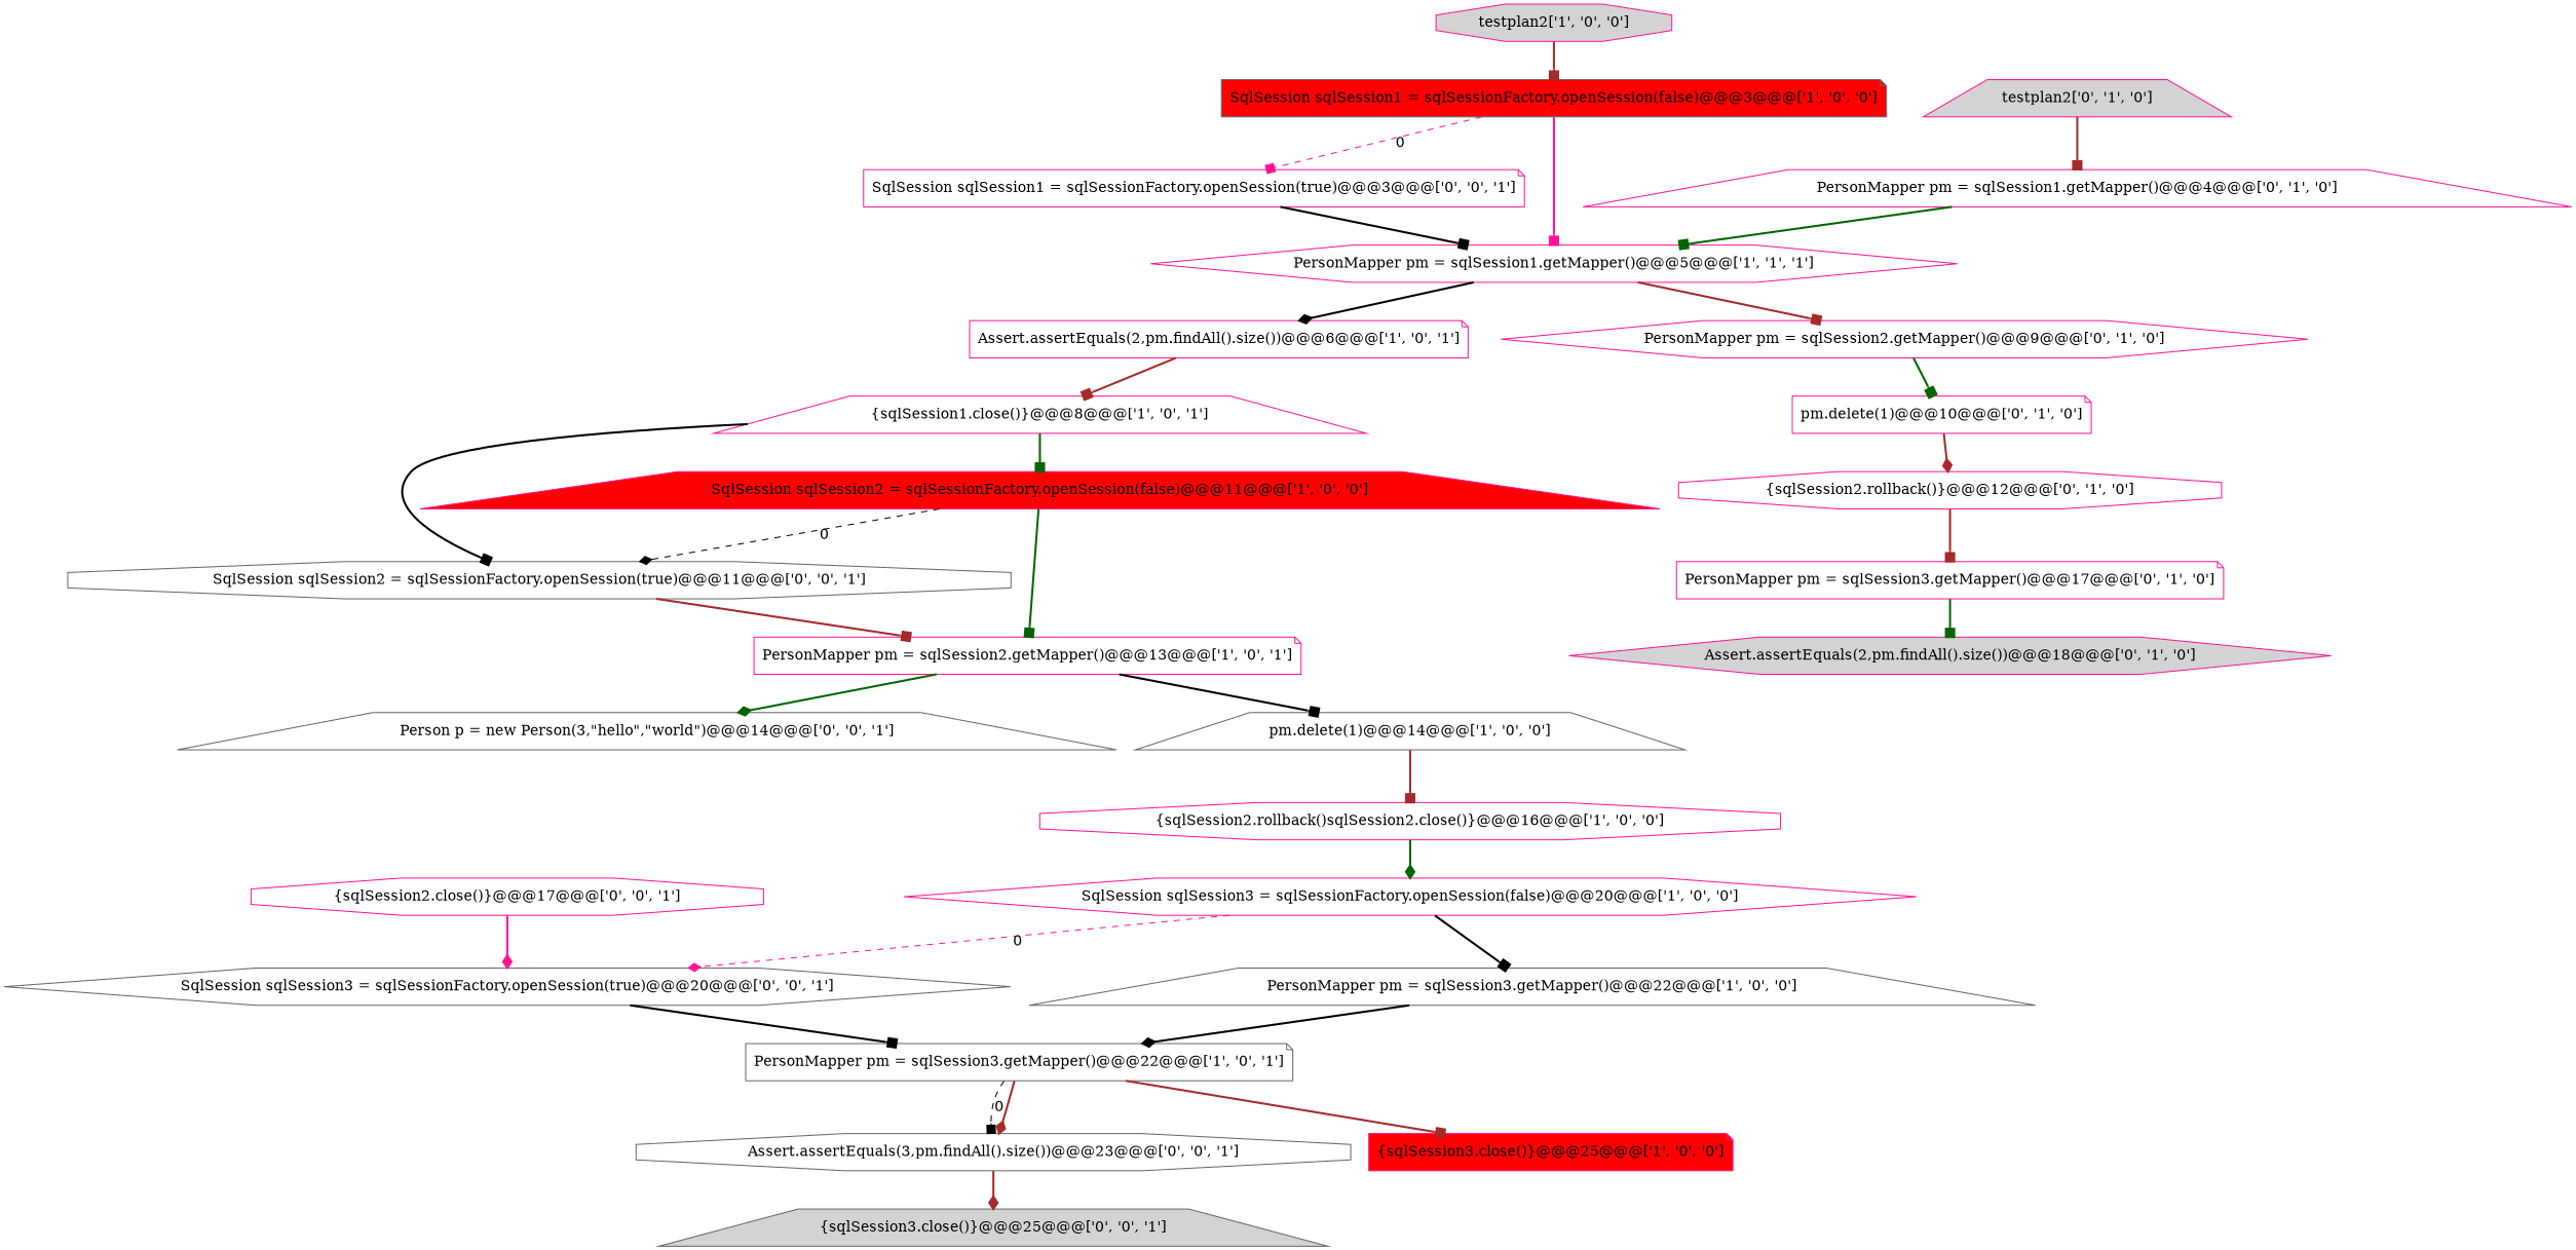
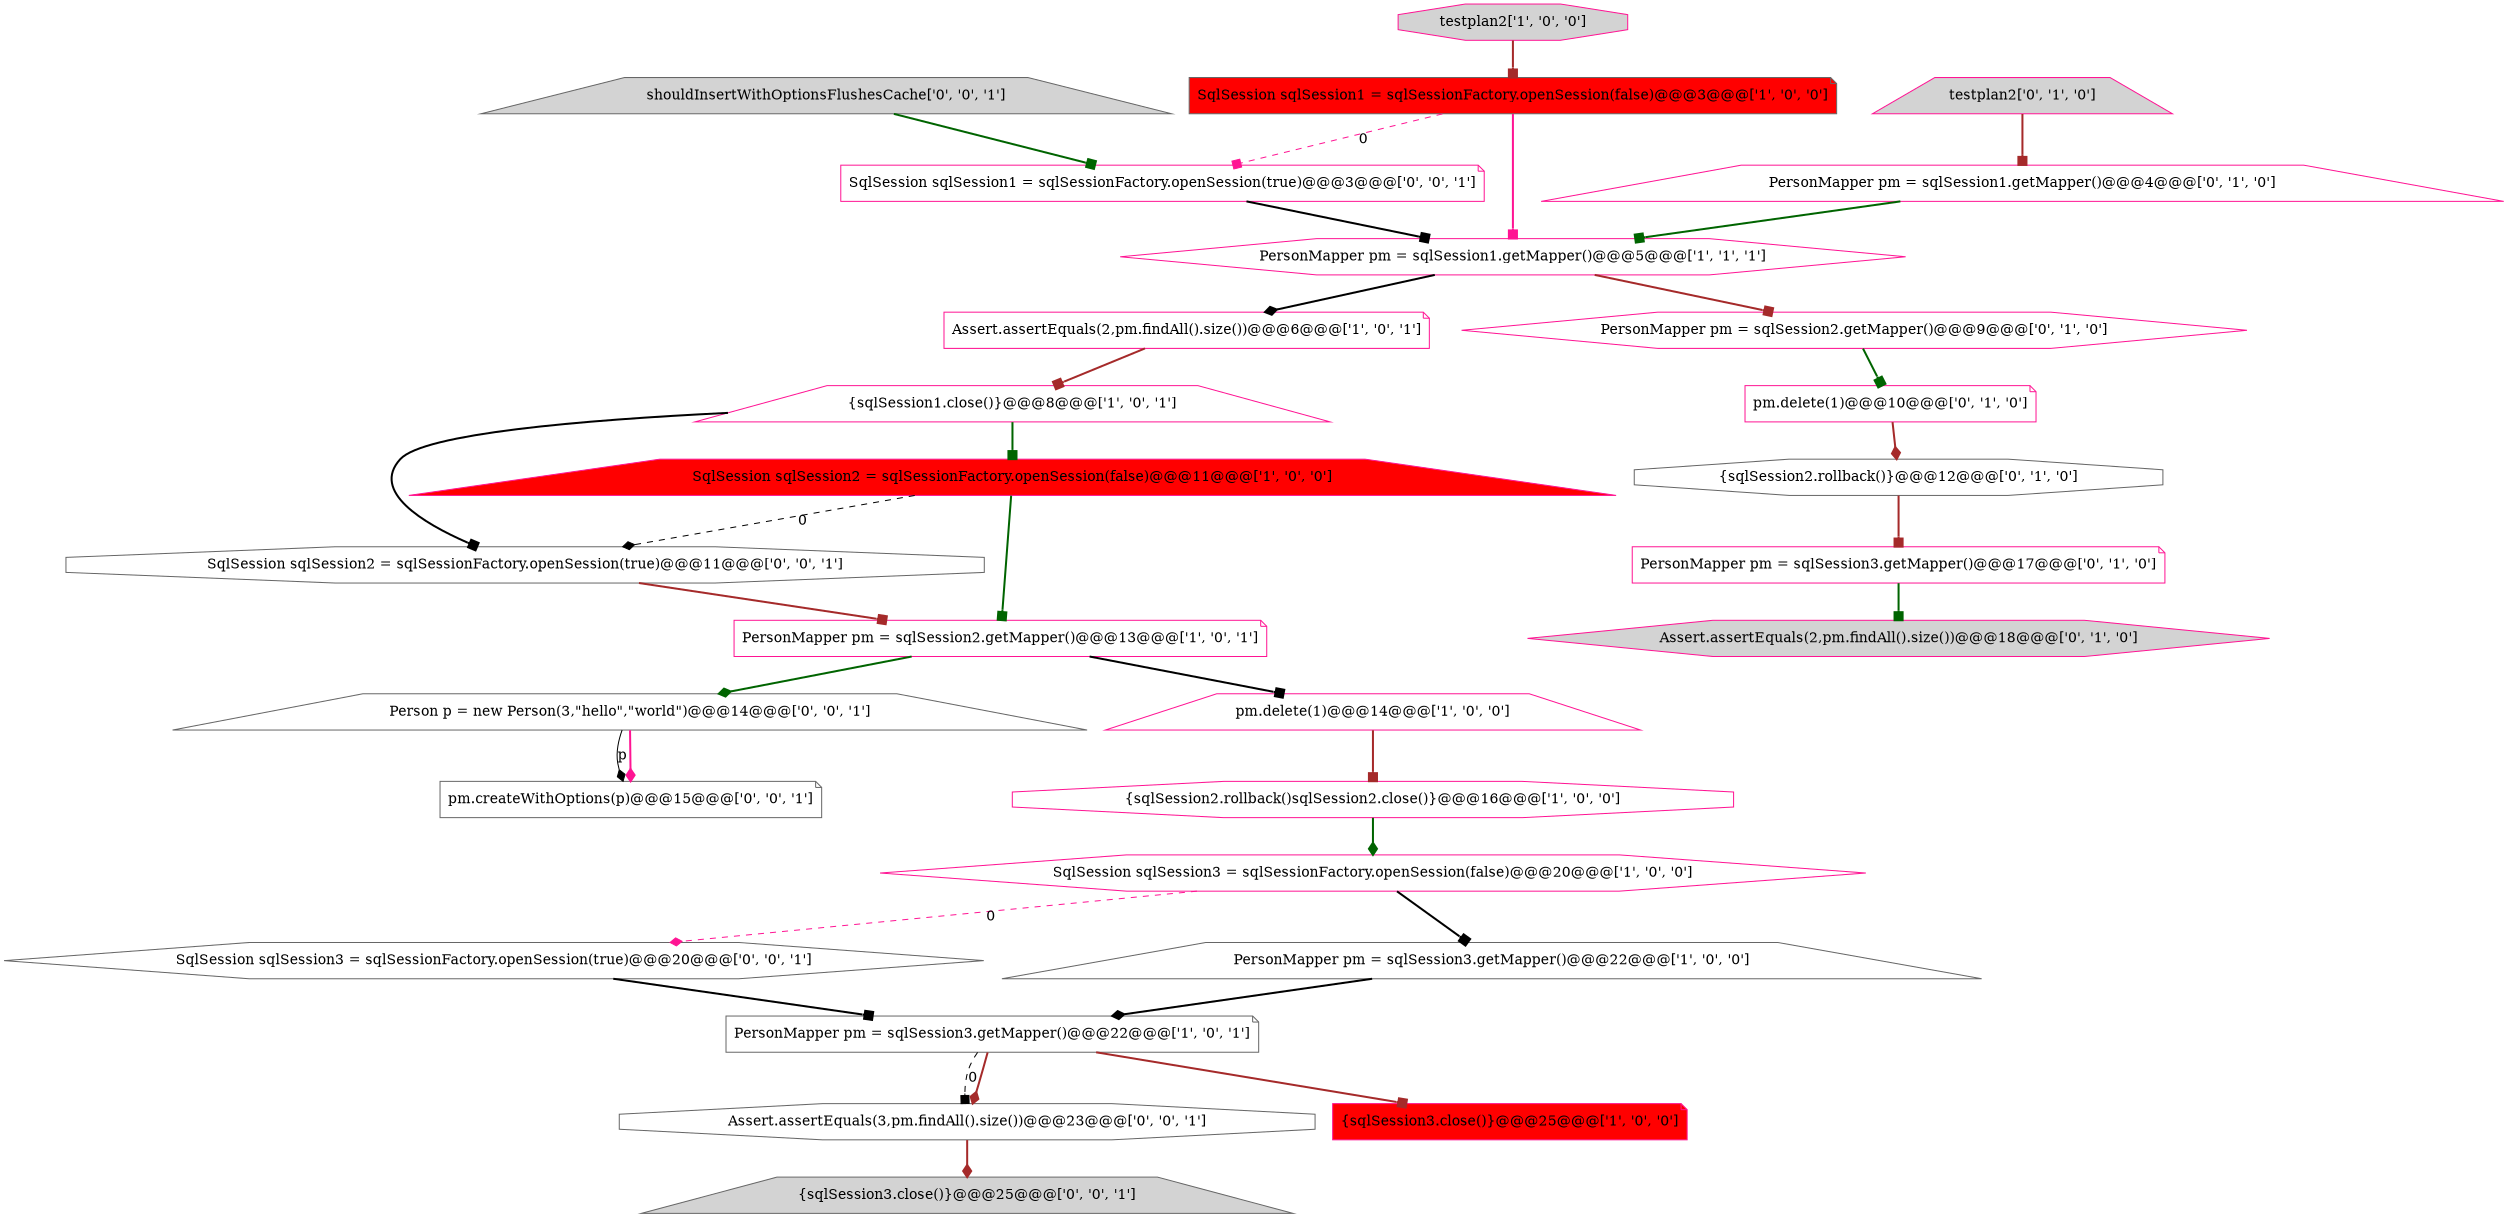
  digraph {
    node [color=deeppink fillcolor=white shape=trapezium style=filled]
    edge [arrowhead=box color=brown style=bold]
    n1 [color=gray40 label="Person p = new Person(3,\"hello\",\"world\")@@@14@@@['0', '0', '1']"]
+   n2 [color=gray40 label="pm.createWithOptions(p)@@@15@@@['0', '0', '1']" shape=note]
    n3 [label="Assert.assertEquals(2,pm.findAll().size())@@@6@@@['1', '0', '1']" shape=note]
    n4 [label="{sqlSession1.close()}@@@8@@@['1', '0', '1']"]
    n5 [fillcolor=red label="SqlSession sqlSession2 = sqlSessionFactory.openSession(false)@@@11@@@['1', '0', '0']"]
    n6 [color=gray40 label="SqlSession sqlSession2 = sqlSessionFactory.openSession(true)@@@11@@@['0', '0', '1']" shape=octagon]
    n7 [color=gray40 fillcolor=red label="SqlSession sqlSession1 = sqlSessionFactory.openSession(false)@@@3@@@['1', '0', '0']" shape=note]
    n8 [label="SqlSession sqlSession1 = sqlSessionFactory.openSession(true)@@@3@@@['0', '0', '1']" shape=note]
    n9 [label="PersonMapper pm = sqlSession1.getMapper()@@@5@@@['1', '1', '1']" shape=hexagon]
    n10 [label="PersonMapper pm = sqlSession2.getMapper()@@@9@@@['0', '1', '0']" shape=hexagon]
    n11 [label="PersonMapper pm = sqlSession1.getMapper()@@@4@@@['0', '1', '0']"]
    n12 [color=gray40 label="Assert.assertEquals(3,pm.findAll().size())@@@23@@@['0', '0', '1']" shape=octagon]
    n13 [color=gray40 fillcolor=lightgray label="{sqlSession3.close()}@@@25@@@['0', '0', '1']"]
    n14 [label="{sqlSession2.rollback()sqlSession2.close()}@@@16@@@['1', '0', '0']" shape=octagon]
    n15 [label="SqlSession sqlSession3 = sqlSessionFactory.openSession(false)@@@20@@@['1', '0', '0']" shape=hexagon]
    n16 [color=gray40 label="SqlSession sqlSession3 = sqlSessionFactory.openSession(true)@@@20@@@['0', '0', '1']" shape=hexagon]
    n17 [color=gray40 label="PersonMapper pm = sqlSession3.getMapper()@@@22@@@['1', '0', '0']"]
-   n18 [label="{sqlSession2.close()}@@@17@@@['0', '0', '1']" shape=octagon]
    n19 [color=gray40 label="PersonMapper pm = sqlSession3.getMapper()@@@22@@@['1', '0', '1']" shape=note]
    n20 [fillcolor=red label="{sqlSession3.close()}@@@25@@@['1', '0', '0']" shape=note]
    n21 [label="PersonMapper pm = sqlSession3.getMapper()@@@17@@@['0', '1', '0']" shape=note]
    n22 [fillcolor=lightgray label="Assert.assertEquals(2,pm.findAll().size())@@@18@@@['0', '1', '0']" shape=hexagon]
    n23 [fillcolor=lightgray label="testplan2['0', '1', '0']"]
-   n24 [label="{sqlSession2.rollback()}@@@12@@@['0', '1', '0']" shape=octagon]
+   n24 [color=gray40 label="{sqlSession2.rollback()}@@@12@@@['0', '1', '0']" shape=octagon]
    n25 [label="PersonMapper pm = sqlSession2.getMapper()@@@13@@@['1', '0', '1']" shape=note]
-   n26 [color=gray40 label="pm.delete(1)@@@14@@@['1', '0', '0']"]
+   n26 [label="pm.delete(1)@@@14@@@['1', '0', '0']"]
+   n27 [color=gray40 fillcolor=lightgray label="shouldInsertWithOptionsFlushesCache['0', '0', '1']"]
    n28 [label="pm.delete(1)@@@10@@@['0', '1', '0']" shape=note]
    n29 [fillcolor=lightgray label="testplan2['1', '0', '0']" shape=octagon]
+   n1 -> n2 [arrowhead=diamond color=deeppink]
+   n1 -> n2 [arrowhead=diamond color=black label=p style=solid]
    n3 -> n4
    n4 -> n5 [color=darkgreen]
    n4 -> n6 [color=black]
    n5 -> n6 [arrowhead=diamond color=black label=0 style=dashed]
    n5 -> n25 [color=darkgreen]
    n6 -> n25
    n7 -> n8 [color=deeppink label=0 style=dashed]
    n7 -> n9 [color=deeppink]
    n8 -> n9 [color=black]
    n9 -> n3 [arrowhead=diamond color=black]
    n9 -> n10
    n10 -> n28 [color=darkgreen]
    n11 -> n9 [color=darkgreen]
    n12 -> n13 [arrowhead=diamond]
    n14 -> n15 [arrowhead=diamond color=darkgreen]
    n15 -> n16 [arrowhead=diamond color=deeppink label=0 style=dashed]
    n15 -> n17 [color=black]
    n16 -> n19 [color=black]
    n17 -> n19 [arrowhead=diamond color=black]
-   n18 -> n16 [arrowhead=diamond color=deeppink]
    n19 -> n12 [color=black label=0 style=dashed]
    n19 -> n12 [arrowhead=diamond]
    n19 -> n20
    n21 -> n22 [color=darkgreen]
    n23 -> n11
    n24 -> n21
    n25 -> n1 [arrowhead=diamond color=darkgreen]
    n25 -> n26 [color=black]
    n26 -> n14
+   n27 -> n8 [color=darkgreen]
    n28 -> n24 [arrowhead=diamond]
    n29 -> n7
  }
